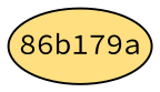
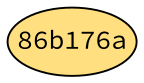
  digraph {
    fontname="Source Code Pro"
-   n1 [fillcolor="#ffdf80" fixedsize=true label="86b179a" style=filled width=0.95 fontname="Source Code Pro"]
+   n1 [fillcolor="#ffdf80" fixedsize=true label="86b176a" style=filled width=0.95 fontname="Source Code Pro"]
  }
